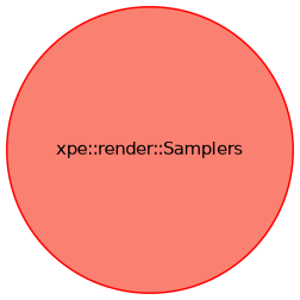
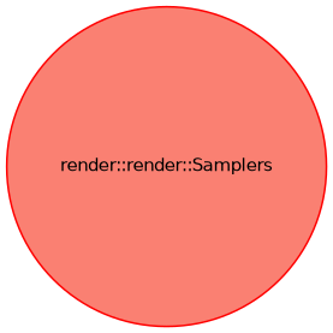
  digraph {
    rankdir=LR
-   n1 [color=red fillcolor=salmon fontname=Helvetica fontsize=10 height=0.2 label="xpe::render::Samplers" shape=circle style=filled width=0.4]
+   n1 [color=red fillcolor=salmon fontname=Helvetica fontsize=10 height=0.2 label="render::render::Samplers" shape=circle style=filled width=0.4]
  }
